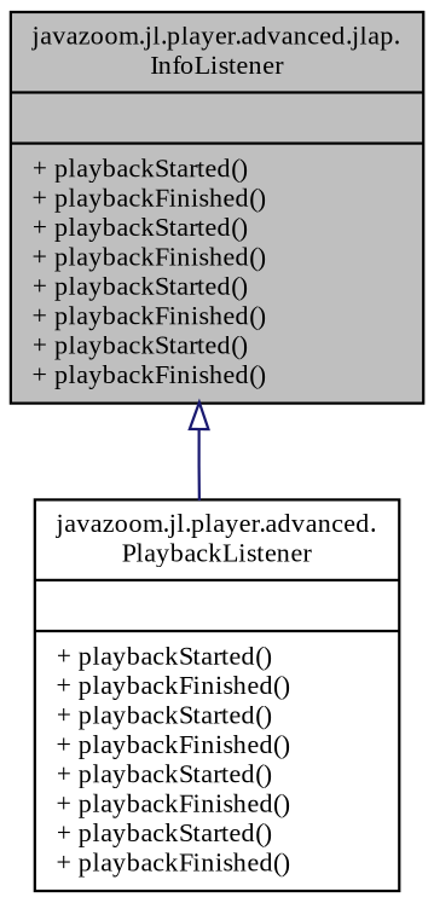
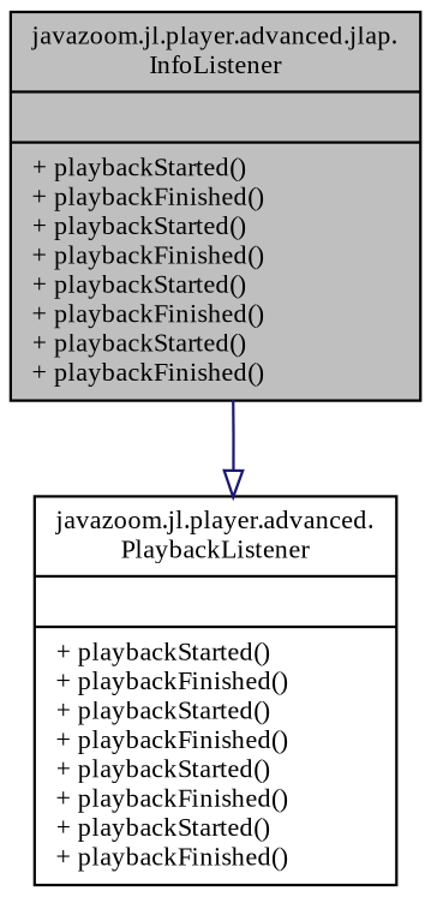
  digraph {
    fontname="Liberation Serif"
    node [color=black fontname="Liberation Serif" fontsize=10 shape=record style=filled]
    n1 [fillcolor=grey75 fontcolor=black height=0.2 label="{javazoom.jl.player.advanced.jlap.\lInfoListener\n||+ playbackStarted()\l+ playbackFinished()\l+ playbackStarted()\l+ playbackFinished()\l+ playbackStarted()\l+ playbackFinished()\l+ playbackStarted()\l+ playbackFinished()\l}" width=0.4]
    n2 [fillcolor=white height=0.2 label="{javazoom.jl.player.advanced.\lPlaybackListener\n||+ playbackStarted()\l+ playbackFinished()\l+ playbackStarted()\l+ playbackFinished()\l+ playbackStarted()\l+ playbackFinished()\l+ playbackStarted()\l+ playbackFinished()\l}" width=0.4]
-   n1 -> n2 [arrowtail=onormal color=midnightblue dir=back fontname="Liberation Serif" fontsize=10 labelfontname=Helvetica labelfontsize=10 style=solid]
+   n2 -> n1 [arrowtail=onormal color=midnightblue dir=back fontname="Liberation Serif" fontsize=10 labelfontname=Helvetica labelfontsize=10 style=solid]
  }
